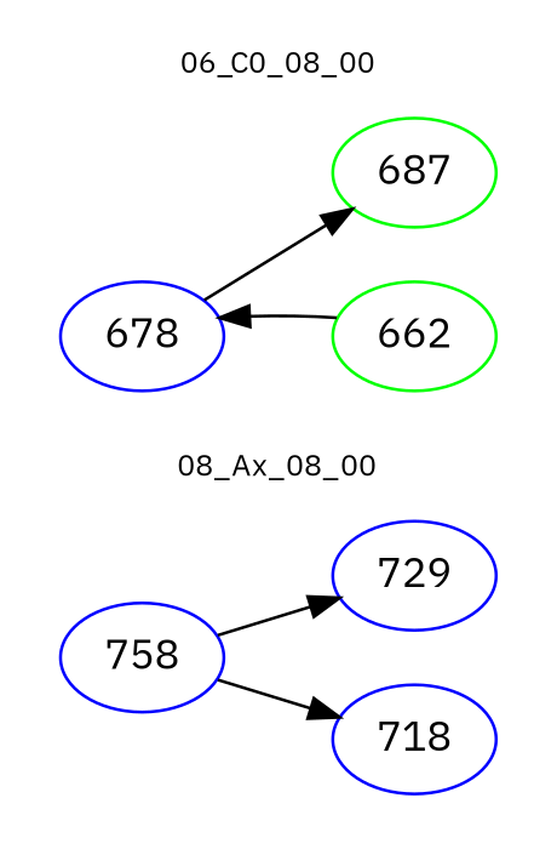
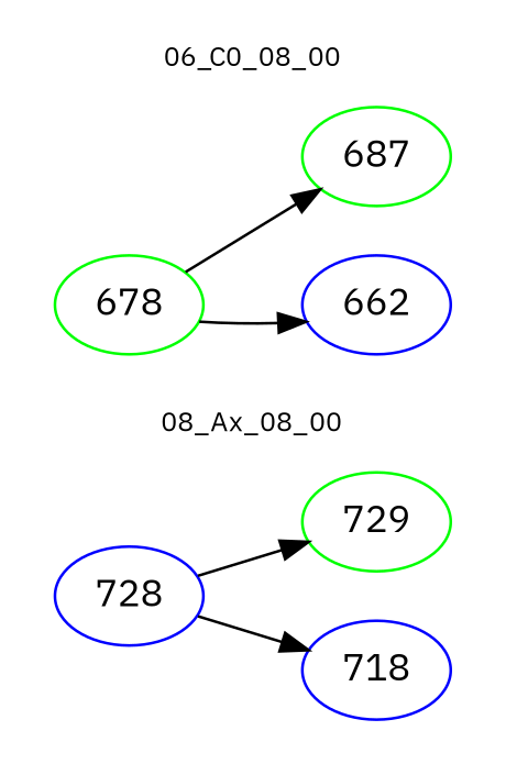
  digraph {
    fontname="IBM Plex Sans"
    rankdir=LR
    node [color=blue fontname="IBM Plex Sans"]
    edge [color=black fontname="IBM Plex Sans"]
-   n1 [label=758]
+   n1 [label=728]
    n2 [label=718]
-   n3 [label=729]
-   n4 [label=678]
-   n5 [color=green label=662]
+   n3 [color=green label=729]
+   n4 [color=green label=678]
+   n5 [label=662]
    n6 [color=green label=687]
    subgraph cluster_1 {
      color=white
      fontsize=10
      label="08_Ax_08_00"
      n1
      n2
      n3
    }
    subgraph cluster_2 {
      color=white
      fontsize=10
      label="06_C0_08_00"
      n4
      n5
      n6
    }
    n1 -> n2
    n1 -> n3
-   n5 -> n4
+   n4 -> n5
    n4 -> n6
  }
